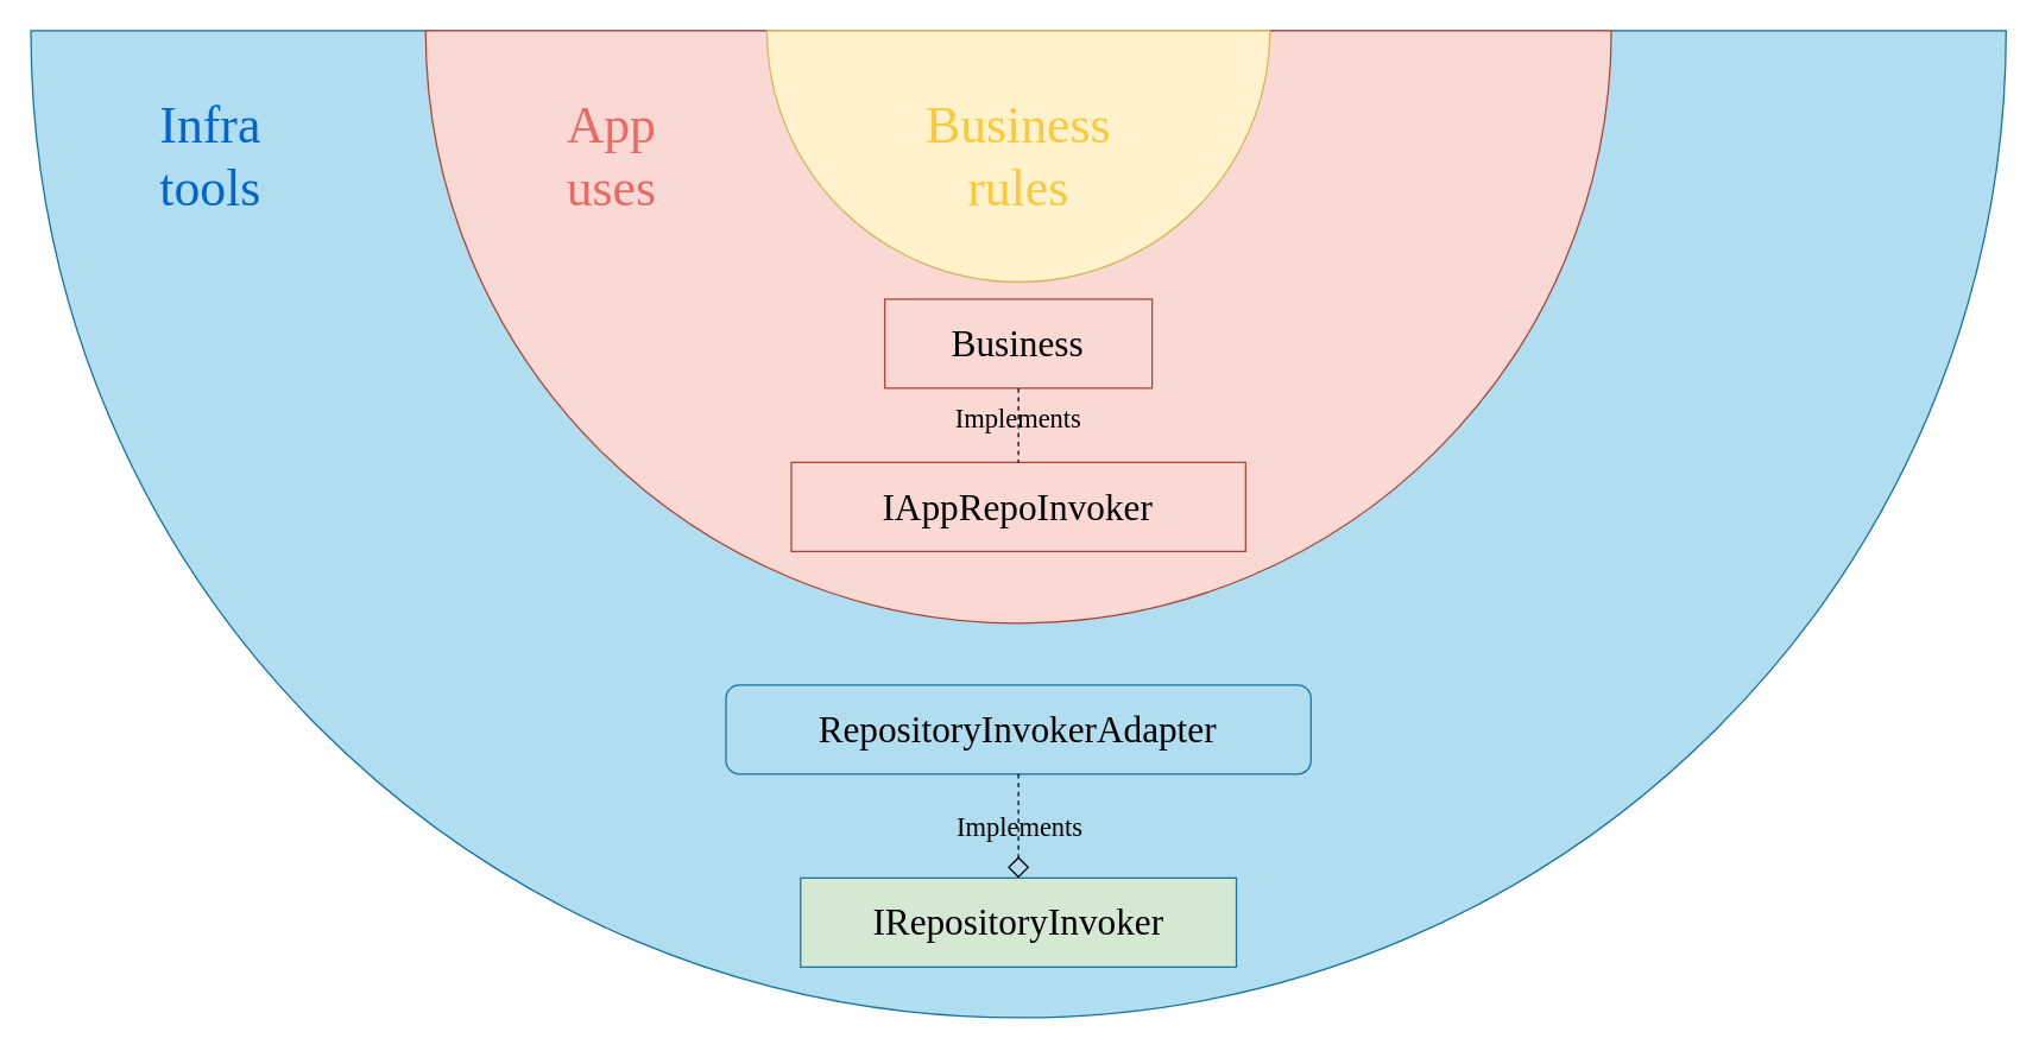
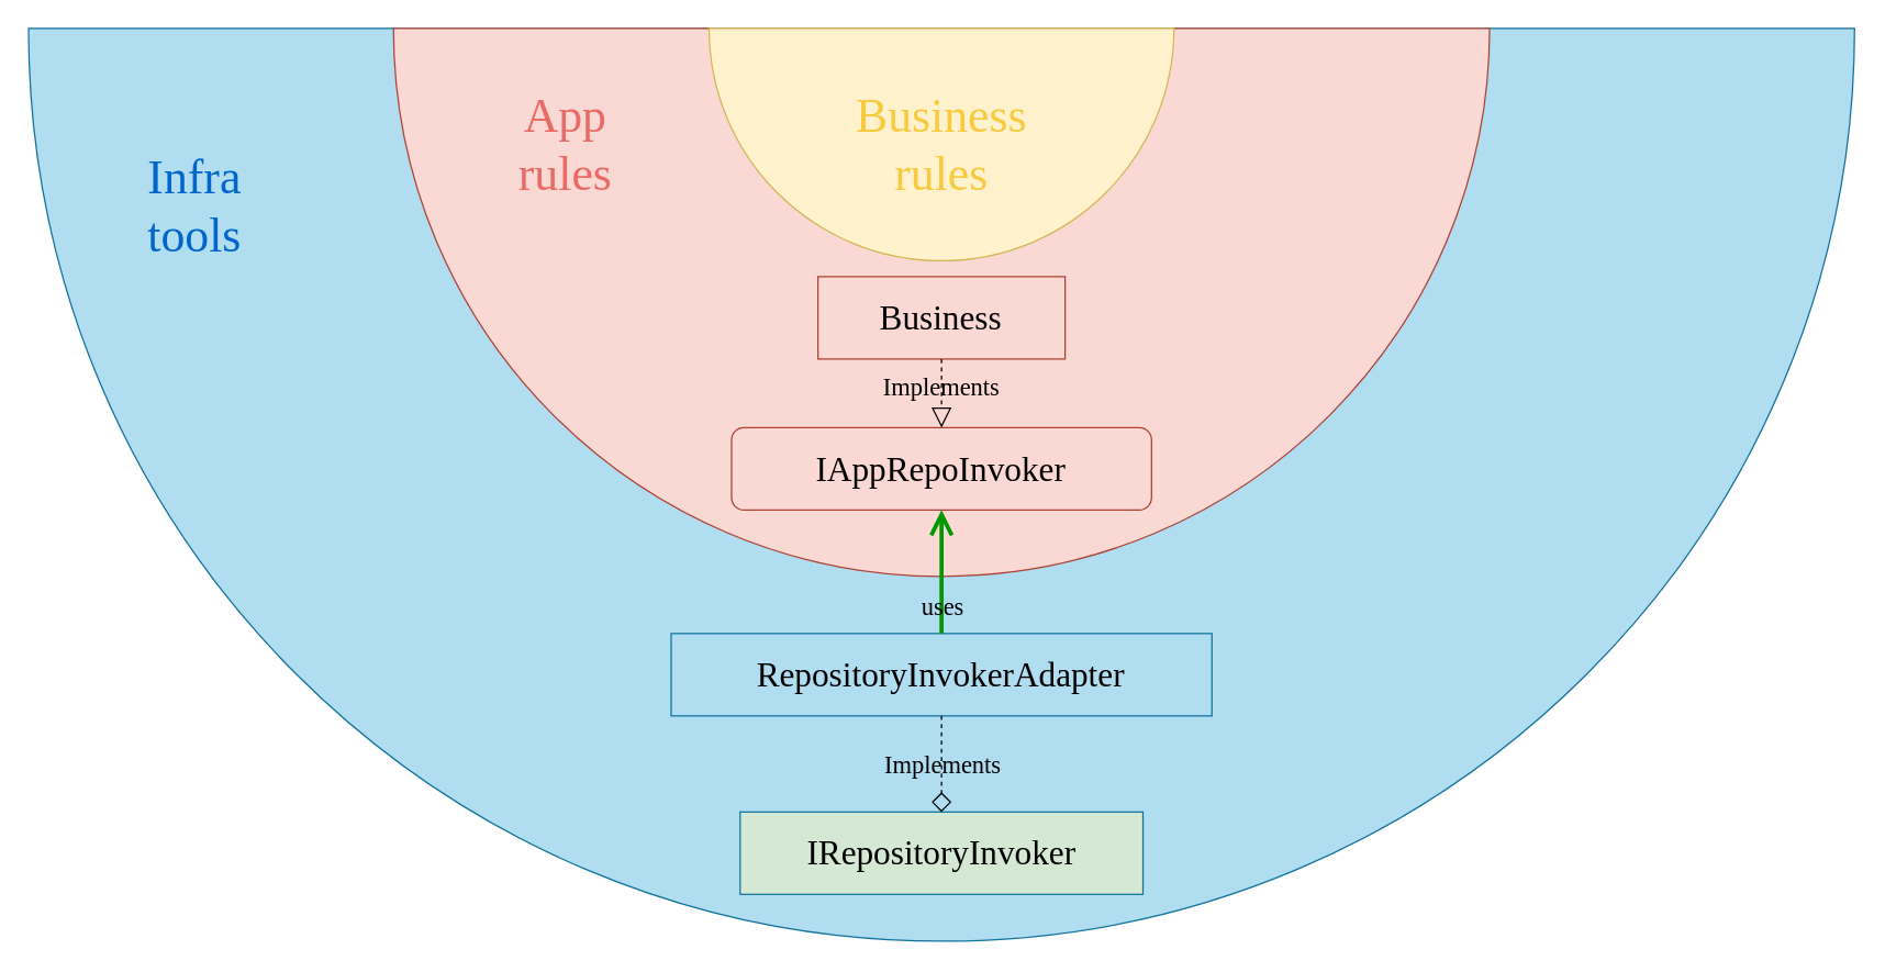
  <mxCell id="0" />
  <mxCell id="1" parent="0" />
  <mxCell id="2" value="" style="verticalLabelPosition=bottom;verticalAlign=top;html=1;shape=mxgraph.basic.half_circle;rotation=0;fontFamily=menlo;fillColor=#b1ddf0;strokeColor=#10739e;" vertex="1" parent="1"><mxGeometry x="20.29" y="20.12" width="1330.04" height="665.02" as="geometry" /></mxCell>
  <mxCell id="3" value="" style="verticalLabelPosition=bottom;verticalAlign=top;html=1;shape=mxgraph.basic.half_circle;rotation=0;fontFamily=menlo;fillColor=#fad9d5;strokeColor=#ae4132;" vertex="1" parent="1"><mxGeometry x="286.12" y="20.12" width="798.38" height="399.19" as="geometry" /></mxCell>
  <mxCell id="4" value="" style="verticalLabelPosition=bottom;verticalAlign=top;html=1;shape=mxgraph.basic.half_circle;rotation=0;fontFamily=menlo;fillColor=#fff2cc;strokeColor=#d6b656;" vertex="1" parent="1"><mxGeometry x="516" y="20.12" width="338.62" height="169.31" as="geometry" /></mxCell>
  <mxCell id="5" value="&lt;font style=&quot;font-size: 35px;&quot;&gt;Business&lt;/font&gt;&lt;div&gt;&lt;font style=&quot;font-size: 35px;&quot;&gt;rules&lt;/font&gt;&lt;/div&gt;" style="text;html=1;align=center;verticalAlign=middle;resizable=0;points=[];autosize=1;strokeColor=none;fillColor=none;fontStyle=0;fontFamily=menlo;fontColor=#f9ca3e;" vertex="1" parent="1"><mxGeometry x="590.31" y="54.77" width="190" height="100" as="geometry" /></mxCell>
- <mxCell id="6" value="&lt;font style=&quot;font-size: 35px;&quot;&gt;App&lt;/font&gt;&lt;div&gt;&lt;font style=&quot;font-size: 35px;&quot;&gt;uses&lt;/font&gt;&lt;/div&gt;" style="text;html=1;align=center;verticalAlign=middle;resizable=0;points=[];autosize=1;strokeColor=none;fillColor=none;fontStyle=0;fontFamily=menlo;fontColor=#EA6B66;" vertex="1" parent="1"><mxGeometry x="346" y="54.77" width="130" height="100" as="geometry" /></mxCell>
- <mxCell id="7" value="&lt;font&gt;&lt;span style=&quot;font-size: 35px;&quot;&gt;Infra&lt;/span&gt;&lt;/font&gt;&lt;div&gt;&lt;font&gt;&lt;span style=&quot;font-size: 35px;&quot;&gt;tools&lt;/span&gt;&lt;/font&gt;&lt;/div&gt;" style="text;html=1;align=center;verticalAlign=middle;resizable=0;points=[];autosize=1;strokeColor=none;fillColor=none;fontStyle=0;fontFamily=menlo;fontColor=#0066CC;" vertex="1" parent="1"><mxGeometry x="76" y="54.77" width="130" height="100" as="geometry" /></mxCell>
+ <mxCell id="6" value="&lt;font style=&quot;font-size: 35px;&quot;&gt;App&lt;/font&gt;&lt;div&gt;&lt;font style=&quot;font-size: 35px;&quot;&gt;rules&lt;/font&gt;&lt;/div&gt;" style="text;html=1;align=center;verticalAlign=middle;resizable=0;points=[];autosize=1;strokeColor=none;fillColor=none;fontStyle=0;fontFamily=menlo;fontColor=#EA6B66;" vertex="1" parent="1"><mxGeometry x="346" y="54.77" width="130" height="100" as="geometry" /></mxCell>
+ <mxCell id="7" value="&lt;font&gt;&lt;span style=&quot;font-size: 35px;&quot;&gt;Infra&lt;/span&gt;&lt;/font&gt;&lt;div&gt;&lt;font&gt;&lt;span style=&quot;font-size: 35px;&quot;&gt;tools&lt;/span&gt;&lt;/font&gt;&lt;/div&gt;" style="text;html=1;align=center;verticalAlign=middle;resizable=0;points=[];autosize=1;strokeColor=none;fillColor=none;fontStyle=0;fontFamily=menlo;fontColor=#0066CC;" vertex="1" parent="1"><mxGeometry x="76" y="99.77" width="130" height="100" as="geometry" /></mxCell>
  <mxCell id="8" value="&lt;font style=&quot;font-size: 25px;&quot;&gt;Business&lt;/font&gt;" style="whiteSpace=wrap;html=1;fontFamily=menlo;fontSize=25;fillColor=#fad9d5;strokeColor=#ae4132;" vertex="1" parent="1"><mxGeometry x="595.31" y="201" width="180" height="60" as="geometry" /></mxCell>
- <mxCell id="9" value="&lt;font style=&quot;font-size: 25px;&quot;&gt;IAppRepoInvoker&lt;/font&gt;" style="whiteSpace=wrap;html=1;fontFamily=menlo;fontSize=25;fillColor=#fad9d5;strokeColor=#ae4132;" vertex="1" parent="1"><mxGeometry x="532.345" width="305.93" height="60" as="geometry" y="311" /></mxCell>
- <mxCell id="10" value="" style="endArrow=none;dashed=1;endFill=0;endSize=12;html=1;rounded=0;entryX=0.5;entryY=0;entryDx=0;entryDy=0;exitX=0.5;exitY=1;exitDx=0;exitDy=0;edgeStyle=orthogonalEdgeStyle;fontFamily=menlo;" edge="1" parent="1" source="8" target="9"><mxGeometry width="160" relative="1" as="geometry"><mxPoint x="1299.18" y="431" as="sourcePoint" /><mxPoint x="1439.18" y="521" as="targetPoint" /></mxGeometry></mxCell>
+ <mxCell id="9" value="&lt;font style=&quot;font-size: 25px;&quot;&gt;IAppRepoInvoker&lt;/font&gt;" style="whiteSpace=wrap;html=1;fontFamily=menlo;fontSize=25;fillColor=#fad9d5;strokeColor=#ae4132;rounded=1;" vertex="1" parent="1"><mxGeometry x="532.345" width="305.93" height="60" as="geometry" y="311" /></mxCell>
+ <mxCell id="10" value="" style="endArrow=block;dashed=1;endFill=0;endSize=12;html=1;rounded=0;entryX=0.5;entryY=0;entryDx=0;entryDy=0;exitX=0.5;exitY=1;exitDx=0;exitDy=0;edgeStyle=orthogonalEdgeStyle;fontFamily=menlo;" edge="1" parent="1" source="8" target="9"><mxGeometry width="160" relative="1" as="geometry"><mxPoint x="1299.18" y="431" as="sourcePoint" /><mxPoint x="1439.18" y="521" as="targetPoint" /></mxGeometry></mxCell>
  <mxCell id="11" value="&lt;font style=&quot;font-size: 18px;&quot;&gt;Implements&lt;/font&gt;" style="edgeLabel;html=1;align=center;verticalAlign=middle;resizable=0;points=[];fontColor=#000000;fontFamily=menlo;fontSize=18;labelBackgroundColor=none;" vertex="1" connectable="0" parent="10"><mxGeometry x="-0.186" y="-1" relative="1" as="geometry"><mxPoint as="offset" /></mxGeometry></mxCell>
- <mxCell id="12" value="&lt;font style=&quot;font-size: 25px;&quot;&gt;RepositoryInvokerAdapter&lt;/font&gt;" style="whiteSpace=wrap;html=1;fontFamily=menlo;fontSize=25;fillColor=#b1ddf0;strokeColor=#10739e;rounded=1;" vertex="1" parent="1"><mxGeometry x="488.375" y="461" width="393.87" height="60" as="geometry" /></mxCell>
+ <mxCell id="12" value="&lt;font style=&quot;font-size: 25px;&quot;&gt;RepositoryInvokerAdapter&lt;/font&gt;" style="whiteSpace=wrap;html=1;fontFamily=menlo;fontSize=25;fillColor=#b1ddf0;strokeColor=#10739e;" vertex="1" parent="1"><mxGeometry x="488.375" y="461" width="393.87" height="60" as="geometry" /></mxCell>
+ <mxCell id="13" value="" style="endArrow=open;endFill=1;endSize=12;html=1;rounded=0;entryX=0.5;entryY=1;entryDx=0;entryDy=0;exitX=0.5;exitY=0;exitDx=0;exitDy=0;edgeStyle=orthogonalEdgeStyle;fontFamily=menlo;strokeWidth=3;strokeColor=#009900;" edge="1" parent="1" source="12" target="9"><mxGeometry width="160" relative="1" as="geometry"><mxPoint x="509.18" y="561" as="sourcePoint" /><mxPoint x="669.18" y="561" as="targetPoint" /></mxGeometry></mxCell>
+ <mxCell id="14" value="&lt;font style=&quot;font-size: 18px;&quot;&gt;uses&lt;/font&gt;" style="edgeLabel;html=1;align=center;verticalAlign=middle;resizable=0;points=[];fontColor=#000000;fontFamily=menlo;fontSize=18;labelBackgroundColor=none;" vertex="1" connectable="0" parent="13"><mxGeometry x="-0.02" relative="1" as="geometry"><mxPoint y="24" as="offset" /></mxGeometry></mxCell>
  <mxCell id="15" value="&lt;font style=&quot;font-size: 25px;&quot;&gt;IRepositoryInvoker&lt;/font&gt;" style="whiteSpace=wrap;html=1;fontFamily=menlo;fontSize=25;fillColor=#d5e8d4;strokeColor=#10739e;" vertex="1" parent="1"><mxGeometry x="538.595" y="591" width="293.43" height="60" as="geometry" /></mxCell>
  <mxCell id="16" value="" style="endArrow=diamond;dashed=1;endFill=0;endSize=12;html=1;rounded=0;entryX=0.5;entryY=0;entryDx=0;entryDy=0;exitX=0.5;exitY=1;exitDx=0;exitDy=0;edgeStyle=orthogonalEdgeStyle;fontFamily=menlo;" edge="1" parent="1" source="12" target="15"><mxGeometry width="160" relative="1" as="geometry"><mxPoint x="509.18" y="561" as="sourcePoint" /><mxPoint x="669.18" y="561" as="targetPoint" /></mxGeometry></mxCell>
  <mxCell id="17" value="&lt;span style=&quot;font-size: 18px;&quot;&gt;Implements&lt;/span&gt;" style="edgeLabel;html=1;align=center;verticalAlign=middle;resizable=0;points=[];fontColor=#000000;fontFamily=menlo;fontSize=18;labelBackgroundColor=none;" vertex="1" connectable="0" parent="16"><mxGeometry x="-0.005" relative="1" as="geometry"><mxPoint as="offset" /></mxGeometry></mxCell>
